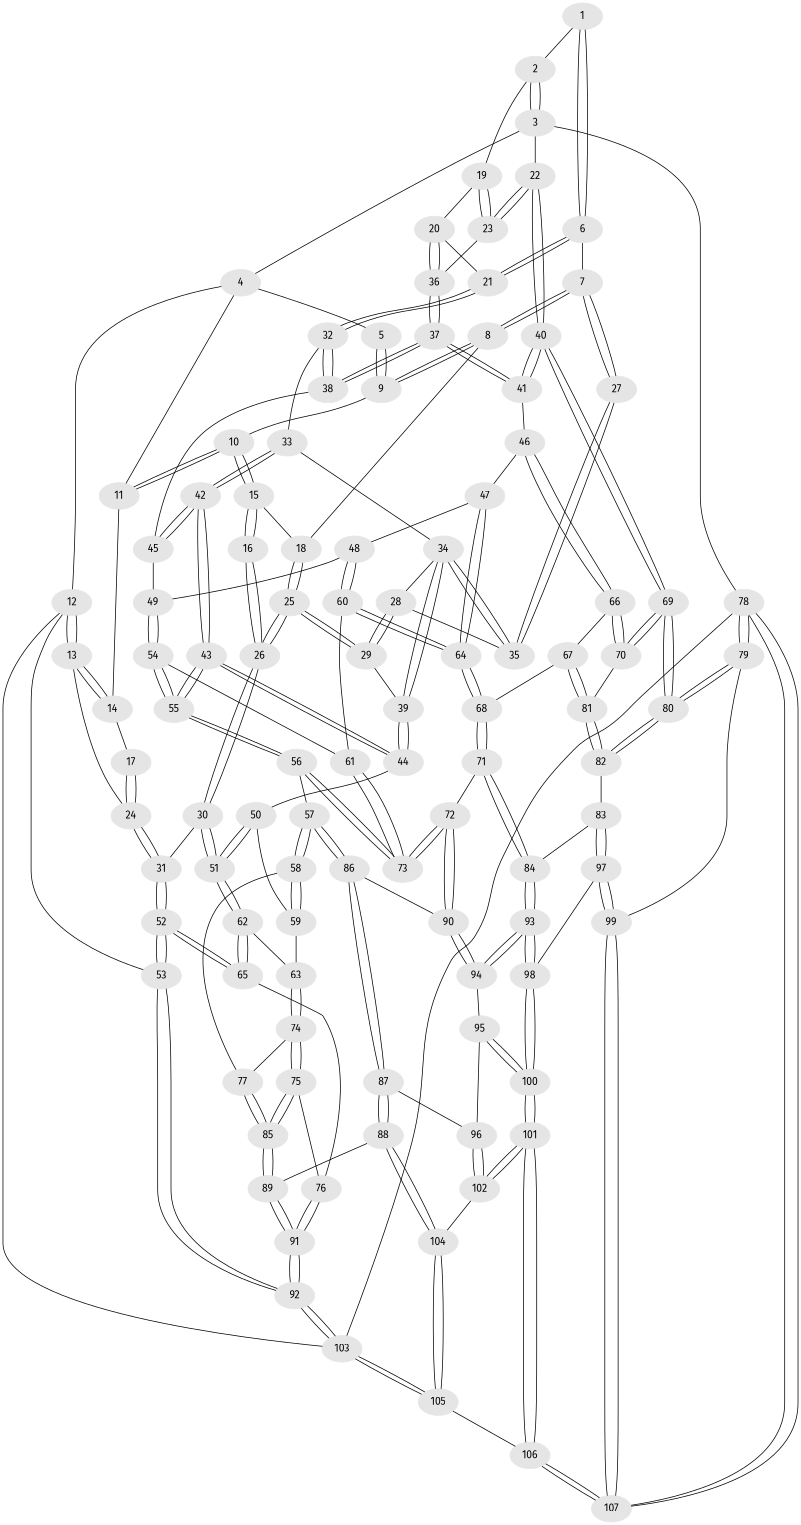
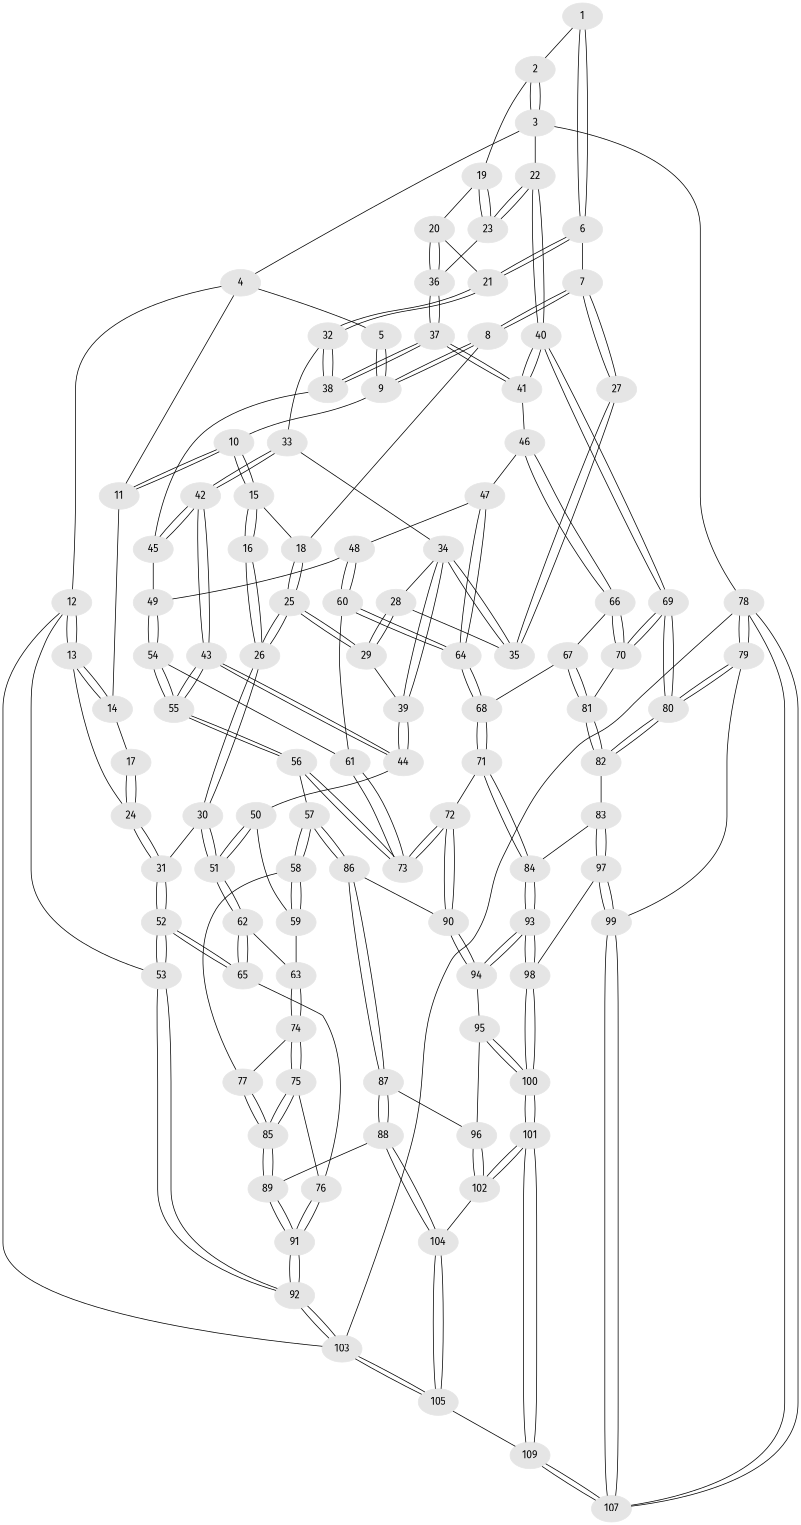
  graph {
    fontname="Fira Sans"
    node [color=gray90 fontname="Fira Sans" style=filled]
    edge [fontname="Fira Sans"]
    1
    2
    6
    3
    19
    7
    21
    4
    22
    78
    20
    23
    5
    11
    12
    40
    103
    79
    107
    9
    14
    13
    53
    10
    8
    27
    32
    18
    35
    25
    15
    16
    17
    24
    92
    105
    31
    26
    30
    29
    36
    37
    33
    38
    41
    69
    52
    39
    51
    28
    44
    62
    65
    34
    42
    45
    43
    46
    49
    50
    70
    80
    47
    66
    55
    56
    59
    54
    48
    64
    67
    60
    68
    61
    63
    76
    73
    57
    58
    86
    77
    90
    87
    85
    74
    75
    71
    91
    81
    82
    72
    84
    93
    94
    89
    99
    83
    97
    98
    88
    96
    104
    102
    95
    100
    101
-   106
+   106 [label=109]
    1 -- 2
    1 -- 6
    1 -- 6
    2 -- 3
    2 -- 3
    2 -- 19
    6 -- 7
    6 -- 21
    6 -- 21
    3 -- 4
    3 -- 22
    3 -- 78
    19 -- 20
    19 -- 23
    19 -- 23
    7 -- 8
    7 -- 8
    7 -- 27
    7 -- 27
    21 -- 32
    21 -- 32
    4 -- 5
    4 -- 11
    4 -- 12
    22 -- 23
    22 -- 23
    22 -- 40
    22 -- 40
    78 -- 103
    78 -- 79
    78 -- 79
    78 -- 107
    78 -- 107
    20 -- 21
    20 -- 36
    20 -- 36
    23 -- 36
    5 -- 9
    5 -- 9
    11 -- 14
    12 -- 103
    12 -- 13
    12 -- 13
    12 -- 53
    40 -- 41
    40 -- 41
    40 -- 69
    40 -- 69
    103 -- 105
    103 -- 105
    79 -- 80
    79 -- 80
    79 -- 99
    9 -- 10
    14 -- 17
    13 -- 14
    13 -- 14
    13 -- 24
    53 -- 92
    53 -- 92
    10 -- 11
    10 -- 11
    10 -- 15
    10 -- 15
    8 -- 9
    8 -- 9
    8 -- 18
    27 -- 35
    27 -- 35
    32 -- 33
    32 -- 38
    32 -- 38
    18 -- 25
    18 -- 25
    25 -- 26
    25 -- 26
    25 -- 29
    25 -- 29
    15 -- 18
    15 -- 16
    15 -- 16
    16 -- 26
    16 -- 26
    17 -- 24
    17 -- 24
    24 -- 31
    24 -- 31
    92 -- 103
    92 -- 103
    105 -- 106
    31 -- 52
    31 -- 52
    26 -- 30
    26 -- 30
    30 -- 31
    30 -- 51
    30 -- 51
    29 -- 39
    36 -- 37
    36 -- 37
    37 -- 38
    37 -- 38
    37 -- 41
    37 -- 41
    33 -- 34
    33 -- 42
    33 -- 42
    38 -- 45
    41 -- 46
    69 -- 70
    69 -- 70
    69 -- 80
    69 -- 80
    52 -- 53
    52 -- 53
    52 -- 65
    52 -- 65
    39 -- 44
    39 -- 44
    51 -- 62
    51 -- 62
    28 -- 35
    28 -- 29
    28 -- 29
    44 -- 50
    62 -- 65
    62 -- 65
    62 -- 63
    65 -- 76
    34 -- 35
    34 -- 35
    34 -- 39
    34 -- 39
    34 -- 28
    42 -- 45
    42 -- 45
    42 -- 43
    42 -- 43
    45 -- 49
    43 -- 44
    43 -- 44
    43 -- 55
    43 -- 55
    46 -- 47
    46 -- 66
    46 -- 66
    49 -- 54
    49 -- 54
    50 -- 51
    50 -- 51
    50 -- 59
    70 -- 81
    80 -- 82
    80 -- 82
    47 -- 48
    47 -- 64
    47 -- 64
    66 -- 70
    66 -- 70
    66 -- 67
    55 -- 56
    55 -- 56
    56 -- 73
    56 -- 73
    56 -- 57
    59 -- 63
    54 -- 55
    54 -- 55
    54 -- 61
    48 -- 49
    48 -- 60
    48 -- 60
    64 -- 68
    64 -- 68
    67 -- 68
    67 -- 81
    67 -- 81
    60 -- 64
    60 -- 64
    60 -- 61
    68 -- 71
    68 -- 71
    61 -- 73
    61 -- 73
    63 -- 74
    63 -- 74
    76 -- 91
    76 -- 91
    57 -- 58
    57 -- 58
    57 -- 86
    57 -- 86
    58 -- 59
    58 -- 59
    58 -- 77
    86 -- 90
    86 -- 87
    86 -- 87
    77 -- 85
    77 -- 85
    90 -- 94
    90 -- 94
    87 -- 88
    87 -- 88
    87 -- 96
    85 -- 89
    85 -- 89
    74 -- 77
    74 -- 75
    74 -- 75
    75 -- 76
    75 -- 85
    75 -- 85
    71 -- 72
    71 -- 84
    71 -- 84
    91 -- 92
    91 -- 92
    81 -- 82
    81 -- 82
    82 -- 83
    72 -- 73
    72 -- 73
    72 -- 90
    72 -- 90
    84 -- 93
    84 -- 93
    93 -- 94
    93 -- 94
    93 -- 98
    93 -- 98
    94 -- 95
    89 -- 91
    89 -- 91
    99 -- 107
    99 -- 107
    83 -- 84
    83 -- 97
    83 -- 97
    97 -- 99
    97 -- 99
    97 -- 98
    98 -- 100
    98 -- 100
    88 -- 89
    88 -- 104
    88 -- 104
    96 -- 102
    96 -- 102
    104 -- 105
    104 -- 105
    102 -- 104
    95 -- 96
    95 -- 100
    95 -- 100
    100 -- 101
    100 -- 101
    101 -- 102
    101 -- 102
    101 -- 106
    101 -- 106
    106 -- 107
    106 -- 107
  }
